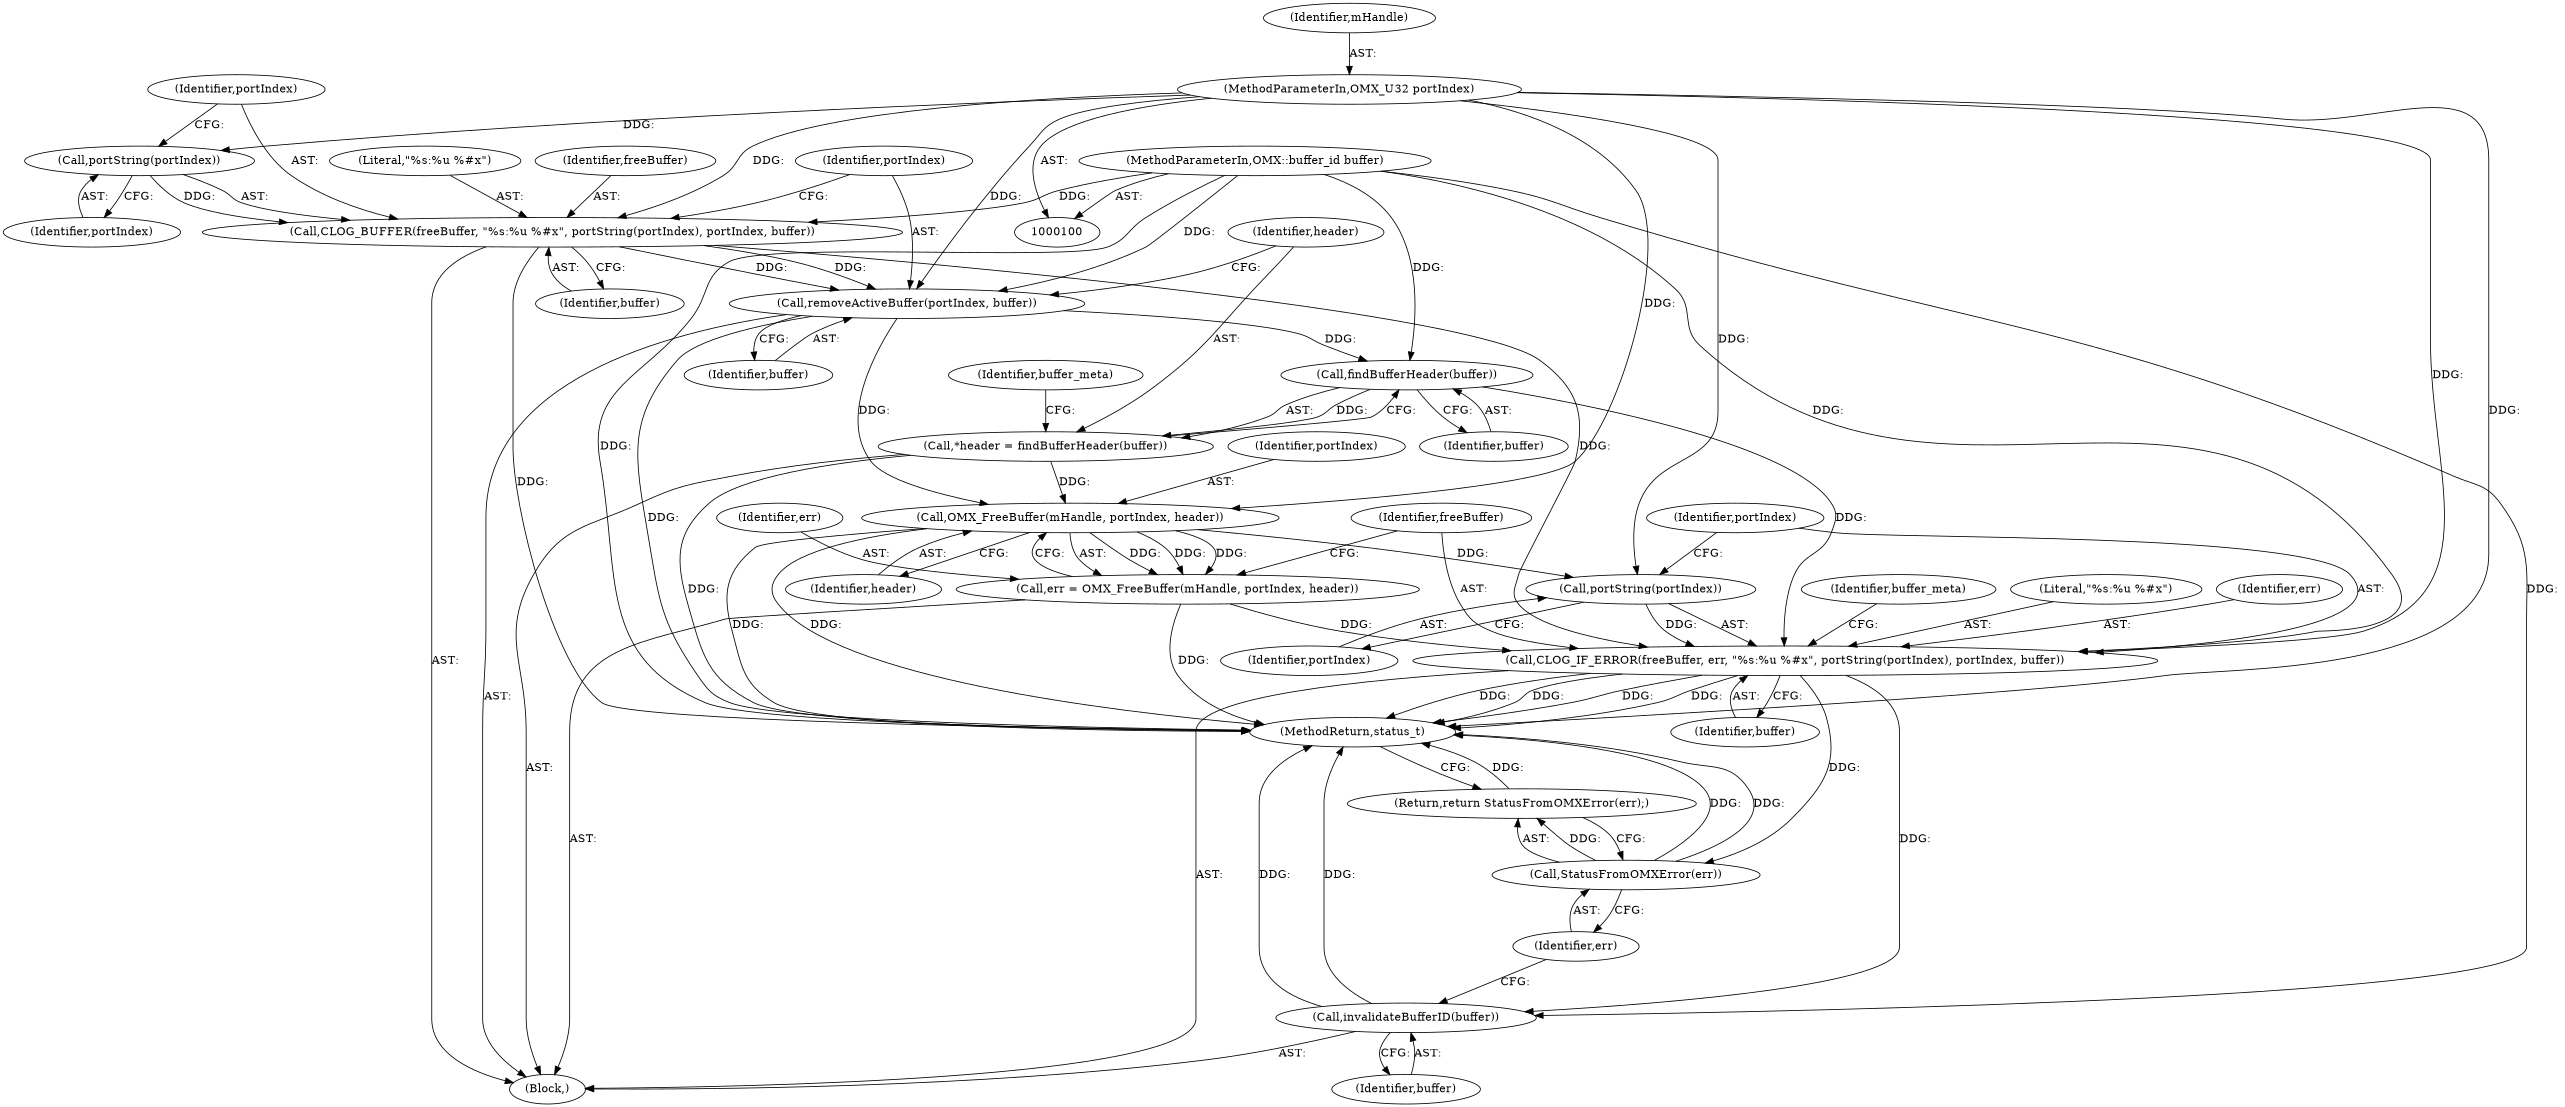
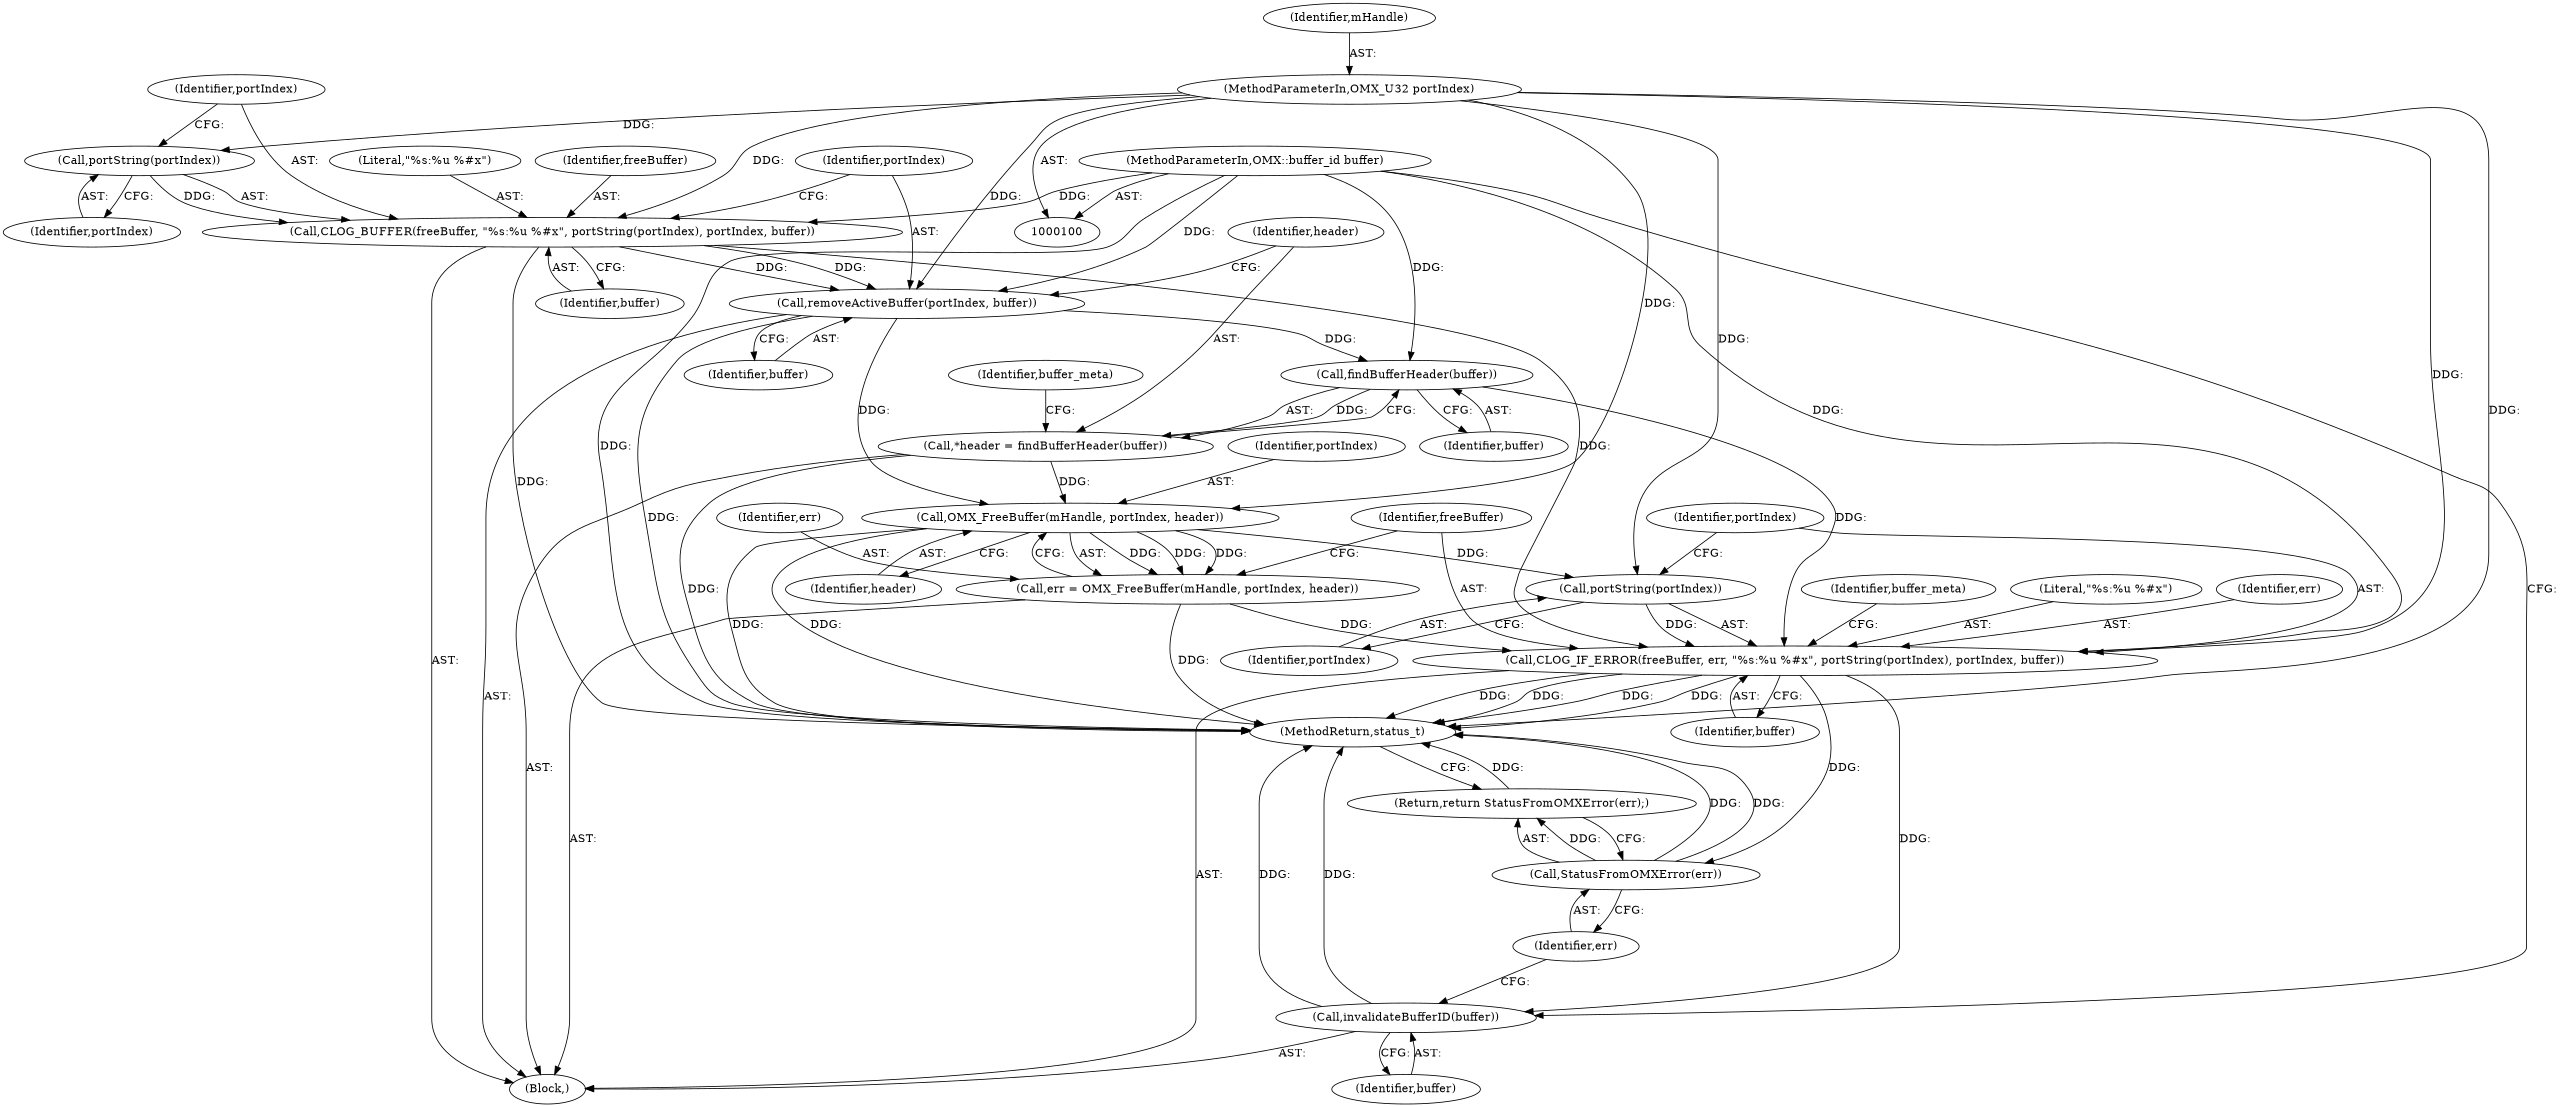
  digraph {
    n1 [label="(Call,removeActiveBuffer(portIndex, buffer))"]
    n2 [label="(Call,findBufferHeader(buffer))"]
    n3 [label="(Call,OMX_FreeBuffer(mHandle, portIndex, header))"]
    n4 [label="(Identifier,buffer)"]
    n5 [label="(MethodReturn,status_t)"]
    n6 [label="(Block,)"]
    n7 [label="(Call,CLOG_IF_ERROR(freeBuffer, err, \"%s:%u %#x\", portString(portIndex), portIndex, buffer))"]
    n8 [label="(Call,*header = findBufferHeader(buffer))"]
    n9 [label="(Identifier,buffer)"]
    n10 [label="(Call,portString(portIndex))"]
    n11 [label="(Call,err = OMX_FreeBuffer(mHandle, portIndex, header))"]
    n12 [label="(Identifier,header)"]
    n13 [label="(Return,return StatusFromOMXError(err);)"]
    n14 [label="(Call,CLOG_BUFFER(freeBuffer, \"%s:%u %#x\", portString(portIndex), portIndex, buffer))"]
    n15 [label="(Identifier,buffer)"]
    n16 [label="(Call,invalidateBufferID(buffer))"]
    n17 [label="(Call,StatusFromOMXError(err))"]
    n18 [label="(Identifier,buffer)"]
    n19 [label="(Call,portString(portIndex))"]
    n20 [label="(Identifier,portIndex)"]
    n21 [label="(MethodParameterIn,OMX_U32 portIndex)"]
    1000100
    n23 [label="(Identifier,portIndex)"]
    n24 [label="(MethodParameterIn,OMX::buffer_id buffer)"]
    n25 [label="(Identifier,buffer)"]
    n26 [label="(Identifier,err)"]
    n27 [label="(Identifier,err)"]
    n28 [label="(Identifier,portIndex)"]
    n29 [label="(Identifier,err)"]
    n30 [label="(Identifier,buffer_meta)"]
    n31 [label="(Identifier,buffer_meta)"]
    n32 [label="(Identifier,freeBuffer)"]
    n33 [label="(Literal,\"%s:%u %#x\")"]
    n34 [label="(Identifier,header)"]
    n35 [label="(Identifier,mHandle)"]
    n36 [label="(Identifier,freeBuffer)"]
    n37 [label="(Identifier,portIndex)"]
    n38 [label="(Identifier,portIndex)"]
    n39 [label="(Literal,\"%s:%u %#x\")"]
    n40 [label="(Identifier,portIndex)"]
    n1 -> n2 [label="DDG: "]
    n1 -> n3 [label="DDG: "]
    n1 -> n4 [label="CFG: "]
    n1 -> n5 [label="DDG: "]
    n1 -> n6 [label="AST: "]
    n2 -> n7 [label="DDG: "]
    n2 -> n8 [label="AST: "]
    n2 -> n8 [label="DDG: "]
    n2 -> n9 [label="CFG: "]
    n3 -> n5 [label="DDG: "]
    n3 -> n5 [label="DDG: "]
    n3 -> n10 [label="DDG: "]
    n3 -> n11 [label="AST: "]
    n3 -> n11 [label="DDG: "]
    n3 -> n11 [label="DDG: "]
    n3 -> n11 [label="DDG: "]
    n3 -> n12 [label="CFG: "]
    n4 -> n1 [label="AST: "]
    n5 -> n13 [label="CFG: "]
    n7 -> n5 [label="DDG: "]
    n7 -> n5 [label="DDG: "]
    n7 -> n5 [label="DDG: "]
    n7 -> n5 [label="DDG: "]
    n7 -> n6 [label="AST: "]
    n7 -> n16 [label="DDG: "]
    n7 -> n17 [label="DDG: "]
    n7 -> n18 [label="CFG: "]
    n8 -> n2 [label="CFG: "]
    n8 -> n3 [label="DDG: "]
    n8 -> n5 [label="DDG: "]
    n8 -> n6 [label="AST: "]
    n9 -> n2 [label="AST: "]
    n10 -> n7 [label="AST: "]
    n10 -> n7 [label="DDG: "]
    n10 -> n23 [label="CFG: "]
    n11 -> n3 [label="CFG: "]
    n11 -> n5 [label="DDG: "]
    n11 -> n6 [label="AST: "]
    n11 -> n7 [label="DDG: "]
    n12 -> n3 [label="AST: "]
    n13 -> n5 [label="DDG: "]
    n13 -> n17 [label="CFG: "]
    n14 -> n1 [label="DDG: "]
    n14 -> n1 [label="DDG: "]
    n14 -> n5 [label="DDG: "]
    n14 -> n6 [label="AST: "]
    n14 -> n7 [label="DDG: "]
    n14 -> n15 [label="CFG: "]
    n15 -> n14 [label="AST: "]
    n16 -> n5 [label="DDG: "]
    n16 -> n5 [label="DDG: "]
    n16 -> n6 [label="AST: "]
    n16 -> n25 [label="CFG: "]
    n17 -> n5 [label="DDG: "]
    n17 -> n5 [label="DDG: "]
    n17 -> n13 [label="AST: "]
    n17 -> n13 [label="DDG: "]
    n17 -> n26 [label="CFG: "]
    n18 -> n7 [label="AST: "]
    n19 -> n14 [label="AST: "]
    n19 -> n14 [label="DDG: "]
    n19 -> n20 [label="CFG: "]
    n20 -> n19 [label="AST: "]
    n21 -> n1 [label="DDG: "]
    n21 -> n3 [label="DDG: "]
    n21 -> n5 [label="DDG: "]
    n21 -> n7 [label="DDG: "]
    n21 -> n10 [label="DDG: "]
    n21 -> n14 [label="DDG: "]
    n21 -> n19 [label="DDG: "]
    n21 -> 1000100 [label="AST: "]
    n23 -> n10 [label="AST: "]
    n24 -> n1 [label="DDG: "]
    n24 -> n2 [label="DDG: "]
    n24 -> n5 [label="DDG: "]
    n24 -> n7 [label="DDG: "]
    n24 -> n14 [label="DDG: "]
-   n24 -> n16 [label="DDG: "]
+   n24 -> n16 [label="CFG: "]
    n24 -> 1000100 [label="AST: "]
    n25 -> n16 [label="AST: "]
    n26 -> n16 [label="CFG: "]
    n26 -> n17 [label="AST: "]
    n27 -> n11 [label="AST: "]
    n28 -> n1 [label="AST: "]
    n28 -> n14 [label="CFG: "]
    n29 -> n7 [label="AST: "]
    n30 -> n8 [label="CFG: "]
    n31 -> n7 [label="CFG: "]
    n32 -> n7 [label="AST: "]
    n32 -> n11 [label="CFG: "]
    n33 -> n7 [label="AST: "]
    n34 -> n1 [label="CFG: "]
    n34 -> n8 [label="AST: "]
    n35 -> n21 [label="AST: "]
    n36 -> n14 [label="AST: "]
    n37 -> n14 [label="AST: "]
    n37 -> n19 [label="CFG: "]
    n38 -> n7 [label="AST: "]
    n38 -> n10 [label="CFG: "]
    n39 -> n14 [label="AST: "]
    n40 -> n3 [label="AST: "]
  }
